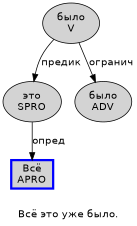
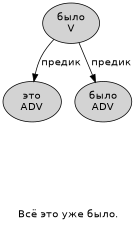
  digraph {
    fontname="DejaVu Sans"
    label="Всё это уже было."
    node [fillcolor=lightgray fontname="DejaVu Sans" penwidth=1 shape=ellipse style=filled]
    edge [fontname="DejaVu Sans"]
-   n1 [color=blue label="Всё\nAPRO" penwidth=3 shape=box]
-   n2 [label="это\nSPRO"]
+   n2 [label="это\nADV"]
    n3 [label="было\nADV"]
    n4 [label="было\nV"]
-   n2 -> n1 [label="опред"]
    n4 -> n2 [label="предик"]
-   n4 -> n3 [label="огранич"]
+   n4 -> n3 [label="предик"]
  }
